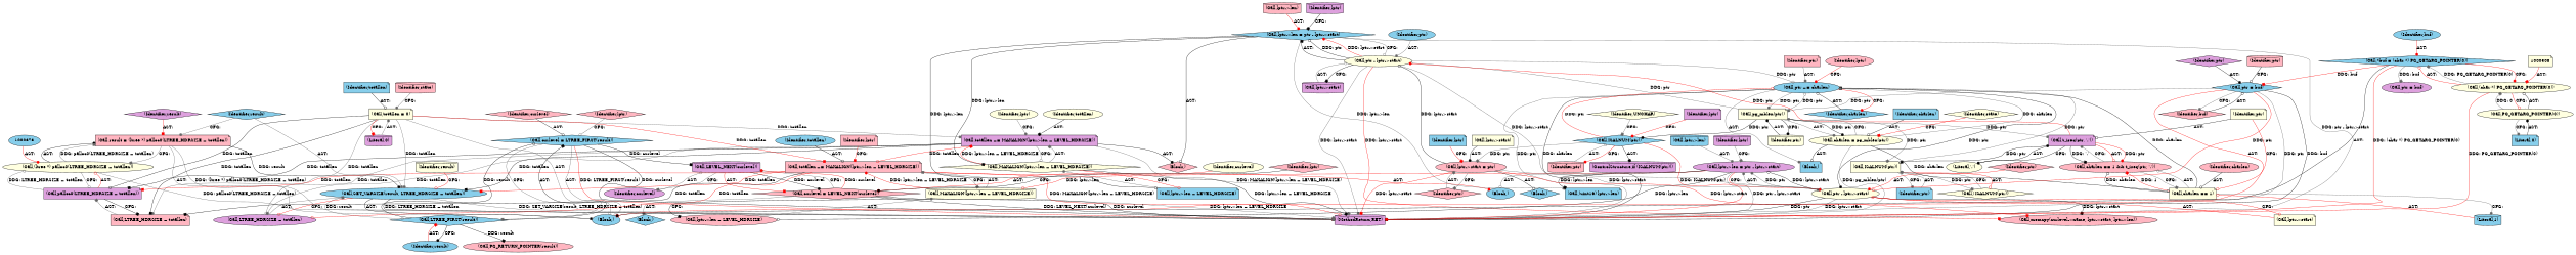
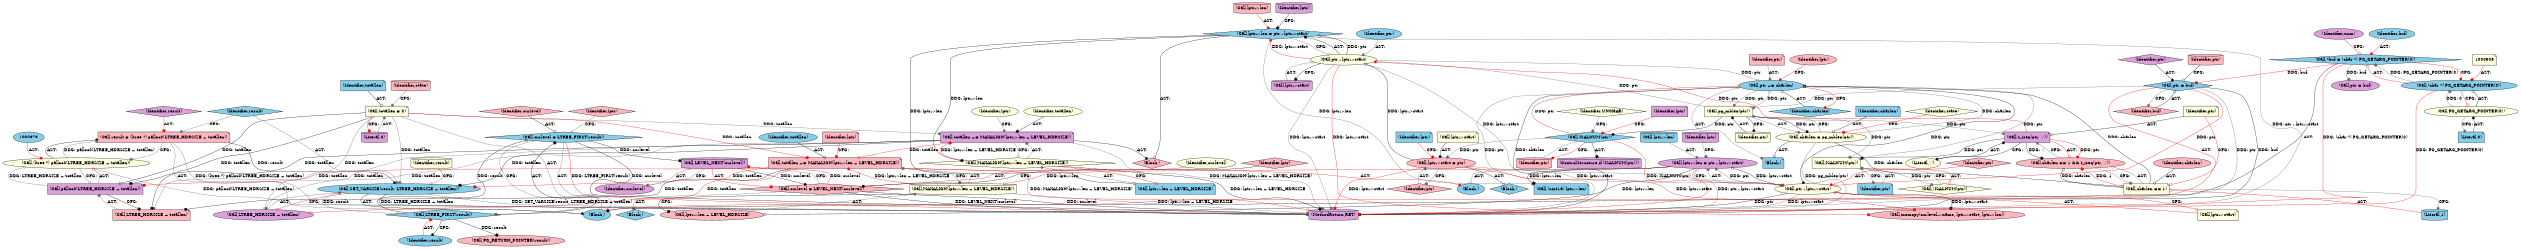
  digraph {
    node [fillcolor=skyblue shape=ellipse style=filled]
    edge [arrowhead=box color=gray40]
    n1 [fillcolor=plum label="(Call,LEVEL_NEXT(curlevel))" shape=cylinder]
    n2 [fillcolor=lightpink label="(Call,curlevel = LEVEL_NEXT(curlevel))" shape=diamond]
    n3 [fillcolor=plum label="(Identifier,curlevel)"]
    n4 [label="(Block,)" shape=diamond]
    n5 [fillcolor=plum label="(MethodReturn,RET)" shape=cylinder]
    n6 [label="(Call,curlevel = LTREE_FIRST(result))" shape=diamond]
    n7 [label="(Call,LTREE_FIRST(result))" shape=diamond]
    n8 [label="(Block,)"]
    n9 [label="(Identifier,result)"]
    n10 [fillcolor=lightpink label="(Call,PG_RETURN_POINTER(result))"]
    n11 [label="(Call,SET_VARSIZE(result, LTREE_HDRSIZE + totallen))"]
    n12 [fillcolor=plum label="(Call,LTREE_HDRSIZE + totallen)"]
    n13 [fillcolor=lightpink label="(Call,result = (ltree *) palloc0(LTREE_HDRSIZE + totallen))" shape=note]
    n14 [fillcolor=lightyellow label="(Call,(ltree *) palloc0(LTREE_HDRSIZE + totallen))"]
    n15 [fillcolor=plum label="(Call,palloc0(LTREE_HDRSIZE + totallen))" shape=note]
    n16 [fillcolor=lightpink label="(Call,LTREE_HDRSIZE + totallen)" shape=note]
    n17 [fillcolor=plum label="(Call,totallen += MAXALIGN(lptr->len + LEVEL_HDRSIZE))" shape=note]
    n18 [fillcolor=lightyellow label="(Call,MAXALIGN(lptr->len + LEVEL_HDRSIZE))" shape=diamond]
    n19 [fillcolor=lightpink label="(Call,totallen += MAXALIGN(lptr->len + LEVEL_HDRSIZE))" shape=note]
    n20 [fillcolor=lightpink label="(Block,)" shape=diamond]
    n21 [label="(Call,lptr->len + LEVEL_HDRSIZE)" shape=note]
    n22 [fillcolor=lightyellow label="(Call,MAXALIGN(lptr->len + LEVEL_HDRSIZE))" shape=cylinder]
    n23 [label="(Block,)"]
    n24 [label="(Call,lptr->len = ptr - lptr->start)" shape=diamond]
    n25 [fillcolor=lightyellow label="(Call,ptr - lptr->start)"]
    n26 [label="(Call,(uint16) lptr->len)" shape=note]
    n27 [label="(Call,ptr += charlen)"]
    n28 [fillcolor=lightyellow label="(Call,ptr - lptr->start)"]
    n29 [fillcolor=lightpink label="(Call,memcpy(curlevel->name, lptr->start, lptr->len))"]
    n30 [fillcolor=plum label="(Call,lptr->start)" shape=cylinder]
    n31 [fillcolor=lightyellow label="(Call,pg_mblen(ptr))" shape=note]
    n32 [label="(Identifier,charlen)" shape=diamond]
    n33 [label="(Block,)" shape=note]
    n34 [fillcolor=plum label="(Call,lptr->len = ptr - lptr->start)"]
    n35 [fillcolor=lightyellow label="(Call,lptr->start)" shape=note]
    n36 [fillcolor=plum label="(Call,t_iseq(ptr, '.'))" shape=note]
    n37 [fillcolor=lightyellow label="(Call,ISALNUM(ptr))" shape=note]
    n38 [fillcolor=lightpink label="(Call,charlen == 1 && t_iseq(ptr, '.'))"]
    n39 [fillcolor=lightyellow label="(Literal,'.')"]
    n40 [fillcolor=lightyellow label="(Call,!ISALNUM(ptr))" shape=diamond]
    n41 [label="(Identifier,ptr)" shape=note]
    n42 [fillcolor=lightyellow label="(Call,charlen == 1)" shape=note]
    n43 [fillcolor=lightyellow label="(Call,charlen = pg_mblen(ptr))"]
    n44 [label="(Call,ISALNUM(ptr))" shape=diamond]
    n45 [fillcolor=lightyellow label="(Identifier,ptr)" shape=cylinder]
    n46 [fillcolor=lightpink label="(Call,lptr->start = ptr)"]
    n47 [fillcolor=plum label="(ControlStructure,if (ISALNUM(ptr)))" shape=cylinder]
    n48 [fillcolor=lightpink label="(Identifier,ptr)" shape=cylinder]
    n49 [label="(Literal,1)" shape=cylinder]
    n50 [fillcolor=lightpink label="(Identifier,ptr)" shape=diamond]
    n51 [label="(Block,)" shape=diamond]
    n52 [label="(Call,ptr = buf)" shape=diamond]
    n53 [fillcolor=lightpink label="(Identifier,buf)" shape=diamond]
    n54 [label="(Call,*buf = (char *) PG_GETARG_POINTER(0))" shape=diamond]
-   n55 [fillcolor=lightyellow label="(Call,(char *) PG_GETARG_POINTER(0))"]
+   n55 [label="(Call,(char *) PG_GETARG_POINTER(0))"]
    n56 [fillcolor=plum label="(Call,ptr = buf)"]
    n57 [fillcolor=lightyellow label="(Call,PG_GETARG_POINTER(0))"]
    n58 [label="(Literal,0)" shape=note]
    n59 [fillcolor=lightyellow label="(Call,totallen = 0)" shape=note]
    n60 [fillcolor=plum label="(Literal,0)" shape=cylinder]
    n61 [fillcolor=lightpink label="(Call,lptr->len + LEVEL_HDRSIZE)"]
    n62 [fillcolor=lightpink label="(Identifier,ptr)" shape=diamond]
    n63 [label="(Identifier,lptr)" shape=note]
+   n64 [fillcolor=plum label="(Identifier,num)"]
    n65 [fillcolor=lightyellow label="(Call,lptr->start)" shape=note]
    n66 [fillcolor=lightpink label="(Identifier,lptr)" shape=diamond]
    n67 [fillcolor=plum label="(Identifier,lptr)" shape=note]
    n68 [label="(Identifier,charlen)" shape=note]
    n69 [label="(Identifier,ptr)"]
    n70 [fillcolor=lightyellow label="(Identifier,UNCHAR)" shape=diamond]
    n71 [fillcolor=lightyellow label="(Identifier,state)" shape=diamond]
    n72 [fillcolor=plum label="(Identifier,lptr)" shape=cylinder]
    n73 [fillcolor=plum label="(Identifier,ptr)" shape=diamond]
    n74 [label="(Identifier,buf)"]
    n75 [fillcolor=lightpink label="(Identifier,lptr)"]
    n76 [fillcolor=lightyellow label="(Identifier,lptr)"]
    n77 [fillcolor=lightyellow label="(Identifier,result)" shape=cylinder]
    n78 [label="(Identifier,totallen)"]
    n79 [label="(Identifier,totallen)" shape=note]
    n80 [fillcolor=lightpink label="(Identifier,curlevel)" shape=diamond]
    n81 [fillcolor=lightpink label="(Call,lptr->len)" shape=cylinder]
    n82 [fillcolor=lightpink label="(Identifier,charlen)"]
    n83 [fillcolor=lightyellow label="(Identifier,totallen)"]
    n84 [fillcolor=lightyellow label="(Identifier,curlevel)"]
    n85 [fillcolor=lightpink label="(Identifier,lptr)" shape=note]
    n86 [fillcolor=plum label="(Identifier,lptr)" shape=cylinder]
    n87 [label="(Call,lptr->len)" shape=cylinder]
    n88 [label="(Identifier,result)" shape=diamond]
    n89 [fillcolor=lightpink label="(Identifier,ptr)" shape=note]
    n90 [fillcolor=plum label="(Identifier,result)" shape=diamond]
    n91 [fillcolor=lightyellow label="(Identifier,ptr)" shape=note]
    n92 [fillcolor=lightpink label="(Identifier,lptr)" shape=diamond]
    n93 [fillcolor=lightpink label="(Identifier,ptr)" shape=cylinder]
    n94 [fillcolor=lightpink label="(Identifier,state)" shape=cylinder]
    1000373
    n96 [fillcolor=lightyellow label=1000308 shape=note]
    n1 -> n2 [color=red label="AST: "]
    n1 -> n2 [arrowhead=dot color=black label="DDG: curlevel"]
    n1 -> n3 [label="CFG: "]
    n2 -> n1 [arrowhead=dot label="CFG: "]
    n2 -> n1 [arrowhead=dot color=red label="DDG: curlevel"]
    n2 -> n4 [label="AST: "]
    n2 -> n5 [color=black label="DDG: LEVEL_NEXT(curlevel)"]
    n2 -> n5 [arrowhead=odot color=black label="DDG: curlevel"]
    n3 -> n1 [arrowhead=odot label="AST: "]
    n6 -> n1 [color=black label="DDG: curlevel"]
    n6 -> n5 [color=red label="DDG: LTREE_FIRST(result)"]
    n6 -> n5 [arrowhead=odot color=black label="DDG: curlevel"]
    n6 -> n7 [label="CFG: "]
    n6 -> n8 [arrowhead=odot label="AST: "]
    n7 -> n6 [color=black label="AST: "]
    n7 -> n6 [arrowhead=odot color=black label="DDG: result"]
    n7 -> n9 [arrowhead=dot color=black label="CFG: "]
    n7 -> n10 [color=black label="DDG: result"]
    n9 -> n7 [color=red label="AST: "]
    n11 -> n5 [arrowhead=dot color=black label="DDG: LTREE_HDRSIZE + totallen"]
    n11 -> n5 [label="DDG: SET_VARSIZE(result, LTREE_HDRSIZE + totallen)"]
    n11 -> n7 [arrowhead=odot label="DDG: result"]
    n11 -> n8 [arrowhead=dot color=black label="AST: "]
    n11 -> n12 [arrowhead=odot color=red label="CFG: "]
    n12 -> n11 [label="AST: "]
    n13 -> n5 [label="DDG: (ltree *) palloc0(LTREE_HDRSIZE + totallen)"]
    n13 -> n8 [arrowhead=odot label="AST: "]
    n13 -> n11 [arrowhead=dot color=black label="DDG: result"]
    n13 -> n14 [label="CFG: "]
    n14 -> n5 [arrowhead=odot label="DDG: palloc0(LTREE_HDRSIZE + totallen)"]
    n14 -> n13 [arrowhead=dot color=black label="AST: "]
    n14 -> n13 [label="DDG: palloc0(LTREE_HDRSIZE + totallen)"]
    n14 -> n15 [arrowhead=odot label="CFG: "]
    n15 -> n14 [arrowhead=odot color=red label="AST: "]
    n15 -> n14 [arrowhead=odot label="DDG: LTREE_HDRSIZE + totallen"]
    n15 -> n16 [color=black label="CFG: "]
    n16 -> n15 [label="AST: "]
    n17 -> n5 [label="DDG: MAXALIGN(lptr->len + LEVEL_HDRSIZE)"]
    n17 -> n11 [color=black label="DDG: totallen"]
    n17 -> n12 [label="DDG: totallen"]
    n17 -> n15 [color=black label="DDG: totallen"]
    n17 -> n16 [arrowhead=dot label="DDG: totallen"]
    n17 -> n18 [arrowhead=odot label="CFG: "]
    n17 -> n19 [arrowhead=odot color=red label="DDG: totallen"]
    n17 -> n20 [arrowhead=dot color=black label="AST: "]
    n18 -> n5 [color=black label="DDG: lptr->len + LEVEL_HDRSIZE"]
    n18 -> n17 [label="AST: "]
    n18 -> n17 [color=red label="DDG: lptr->len + LEVEL_HDRSIZE"]
    n18 -> n21 [arrowhead=odot color=red label="CFG: "]
    n19 -> n5 [arrowhead=odot color=red label="DDG: MAXALIGN(lptr->len + LEVEL_HDRSIZE)"]
    n19 -> n11 [color=red label="DDG: totallen"]
    n19 -> n12 [arrowhead=odot color=red label="DDG: totallen"]
    n19 -> n15 [color=red label="DDG: totallen"]
    n19 -> n16 [color=black label="DDG: totallen"]
    n19 -> n22 [label="CFG: "]
    n19 -> n23 [arrowhead=dot color=red label="AST: "]
    n21 -> n18 [arrowhead=dot label="AST: "]
    n22 -> n5 [arrowhead=dot label="DDG: lptr->len + LEVEL_HDRSIZE"]
    n22 -> n19 [label="AST: "]
    n22 -> n19 [arrowhead=dot color=red label="DDG: lptr->len + LEVEL_HDRSIZE"]
    n22 -> n61 [color=black label="CFG: "]
    n24 -> n5 [arrowhead=odot label="DDG: ptr - lptr->start"]
    n24 -> n18 [color=black label="DDG: lptr->len"]
    n24 -> n20 [arrowhead=odot color=black label="AST: "]
    n24 -> n21 [arrowhead=odot color=black label="DDG: lptr->len"]
    n24 -> n25 [arrowhead=odot label="CFG: "]
    n24 -> n26 [label="DDG: lptr->len"]
    n25 -> n5 [arrowhead=dot label="DDG: lptr->start"]
    n25 -> n24 [color=black label="AST: "]
    n25 -> n24 [arrowhead=odot color=black label="DDG: ptr"]
    n25 -> n24 [arrowhead=dot color=red label="DDG: lptr->start"]
    n25 -> n27 [arrowhead=odot label="DDG: ptr"]
    n25 -> n28 [label="DDG: lptr->start"]
    n25 -> n29 [color=red label="DDG: lptr->start"]
    n25 -> n30 [color=black label="CFG: "]
    n27 -> n5 [arrowhead=dot label="DDG: ptr"]
    n27 -> n5 [color=black label="DDG: charlen"]
    n27 -> n28 [arrowhead=dot color=black label="DDG: ptr"]
    n27 -> n31 [arrowhead=dot label="DDG: ptr"]
    n27 -> n32 [arrowhead=dot color=red label="CFG: "]
    n27 -> n33 [arrowhead=dot label="AST: "]
    n28 -> n5 [color=black label="DDG: ptr"]
    n28 -> n5 [label="DDG: lptr->start"]
    n28 -> n29 [color=black label="DDG: lptr->start"]
    n28 -> n34 [arrowhead=dot label="AST: "]
    n28 -> n34 [arrowhead=dot label="DDG: ptr"]
    n28 -> n34 [arrowhead=odot color=black label="DDG: lptr->start"]
    n28 -> n35 [arrowhead=odot color=red label="CFG: "]
    n30 -> n25 [arrowhead=odot label="AST: "]
    n31 -> n25 [arrowhead=odot label="DDG: ptr"]
    n31 -> n27 [arrowhead=odot label="DDG: ptr"]
    n31 -> n36 [arrowhead=dot label="DDG: ptr"]
    n31 -> n37 [label="DDG: ptr"]
    n31 -> n43 [arrowhead=dot label="AST: "]
    n31 -> n43 [arrowhead=dot color=black label="DDG: ptr"]
    n31 -> n44 [arrowhead=dot color=black label="DDG: ptr"]
    n31 -> n45 [arrowhead=dot color=black label="CFG: "]
    n32 -> n27 [arrowhead=odot color=black label="AST: "]
    n34 -> n5 [label="DDG: ptr - lptr->start"]
    n34 -> n22 [arrowhead=odot color=red label="DDG: lptr->len"]
    n34 -> n23 [arrowhead=odot label="AST: "]
    n34 -> n26 [color=black label="DDG: lptr->len"]
    n34 -> n28 [arrowhead=dot color=red label="CFG: "]
    n34 -> n61 [arrowhead=odot color=black label="DDG: lptr->len"]
    n35 -> n28 [arrowhead=odot color=red label="AST: "]
    n36 -> n25 [arrowhead=dot color=red label="DDG: ptr"]
    n36 -> n37 [color=black label="DDG: ptr"]
    n36 -> n38 [arrowhead=odot color=red label="AST: "]
    n36 -> n38 [arrowhead=dot color=red label="DDG: ptr"]
    n36 -> n38 [color=black label="DDG: '.'"]
    n36 -> n39 [arrowhead=dot color=black label="CFG: "]
    n37 -> n27 [label="DDG: ptr"]
    n37 -> n40 [arrowhead=odot color=red label="AST: "]
    n37 -> n40 [label="DDG: ptr"]
    n37 -> n41 [arrowhead=dot label="CFG: "]
    n38 -> n36 [arrowhead=dot label="CFG: "]
    n38 -> n42 [label="CFG: "]
    n39 -> n36 [arrowhead=dot color=black label="AST: "]
    n40 -> n37 [arrowhead=dot label="CFG: "]
    n41 -> n37 [label="AST: "]
    n42 -> n27 [color=black label="DDG: charlen"]
    n42 -> n38 [arrowhead=odot label="AST: "]
    n42 -> n38 [arrowhead=odot color=black label="DDG: charlen"]
    n42 -> n38 [color=red label="DDG: 1"]
    n42 -> n49 [arrowhead=dot label="CFG: "]
    n43 -> n5 [arrowhead=odot label="DDG: pg_mblen(ptr)"]
    n43 -> n27 [arrowhead=dot label="DDG: charlen"]
    n43 -> n31 [arrowhead=dot label="CFG: "]
    n43 -> n33 [arrowhead=odot color=black label="AST: "]
    n43 -> n42 [arrowhead=odot color=black label="DDG: charlen"]
    n44 -> n5 [arrowhead=odot color=red label="DDG: ISALNUM(ptr)"]
    n44 -> n27 [arrowhead=odot color=red label="DDG: ptr"]
    n44 -> n46 [label="DDG: ptr"]
    n44 -> n47 [color=black label="AST: "]
    n44 -> n48 [arrowhead=dot color=red label="CFG: "]
    n45 -> n31 [arrowhead=dot color=black label="AST: "]
    n46 -> n5 [color=red label="DDG: lptr->start"]
    n46 -> n25 [arrowhead=odot color=black label="DDG: lptr->start"]
    n46 -> n28 [arrowhead=odot label="DDG: lptr->start"]
    n46 -> n29 [color=red label="DDG: lptr->start"]
    n46 -> n50 [label="CFG: "]
    n46 -> n51 [arrowhead=odot color=black label="AST: "]
    n48 -> n44 [arrowhead=odot label="AST: "]
    n49 -> n42 [arrowhead=odot color=red label="AST: "]
    n50 -> n46 [label="AST: "]
    n52 -> n5 [color=black label="DDG: buf"]
    n52 -> n5 [arrowhead=odot label="DDG: ptr"]
    n52 -> n8 [color=red label="AST: "]
    n52 -> n28 [arrowhead=odot color=red label="DDG: ptr"]
    n52 -> n31 [label="DDG: ptr"]
    n52 -> n53 [arrowhead=dot label="CFG: "]
    n53 -> n52 [arrowhead=odot color=black label="AST: "]
    n54 -> n5 [arrowhead=dot color=red label="DDG: (char *) PG_GETARG_POINTER(0)"]
    n54 -> n8 [arrowhead=dot color=black label="AST: "]
    n54 -> n52 [color=red label="DDG: buf"]
    n54 -> n55 [arrowhead=dot color=red label="CFG: "]
    n54 -> n56 [label="DDG: buf"]
    n55 -> n5 [arrowhead=odot color=red label="DDG: PG_GETARG_POINTER(0)"]
    n55 -> n54 [arrowhead=odot color=red label="AST: "]
    n55 -> n54 [label="DDG: PG_GETARG_POINTER(0)"]
    n55 -> n57 [arrowhead=odot color=red label="CFG: "]
    n57 -> n55 [arrowhead=odot color=black label="AST: "]
    n57 -> n55 [label="DDG: 0"]
    n57 -> n58 [arrowhead=dot label="CFG: "]
    n58 -> n57 [arrowhead=dot color=black label="AST: "]
    n59 -> n8 [arrowhead=odot label="AST: "]
    n59 -> n11 [arrowhead=dot label="DDG: totallen"]
    n59 -> n12 [arrowhead=odot label="DDG: totallen"]
    n59 -> n15 [arrowhead=odot color=black label="DDG: totallen"]
    n59 -> n16 [color=black label="DDG: totallen"]
    n59 -> n17 [arrowhead=dot label="DDG: totallen"]
    n59 -> n19 [color=red label="DDG: totallen"]
    n59 -> n60 [color=red label="CFG: "]
    n60 -> n59 [arrowhead=dot label="AST: "]
    n61 -> n22 [arrowhead=dot label="AST: "]
    n62 -> n28 [arrowhead=dot color=red label="AST: "]
    n63 -> n46 [color=red label="CFG: "]
+   n64 -> n54 [arrowhead=odot color=red label="CFG: "]
    n65 -> n46 [arrowhead=dot color=black label="AST: "]
    n66 -> n6 [arrowhead=odot label="CFG: "]
    n67 -> n44 [arrowhead=dot color=red label="CFG: "]
    n68 -> n43 [arrowhead=odot color=black label="AST: "]
    n69 -> n25 [arrowhead=dot label="AST: "]
    n70 -> n44 [label="CFG: "]
    n71 -> n43 [color=red label="CFG: "]
    n72 -> n34 [label="CFG: "]
    n73 -> n52 [arrowhead=dot color=black label="AST: "]
    n74 -> n54 [arrowhead=dot color=red label="AST: "]
    n75 -> n27 [arrowhead=dot color=red label="CFG: "]
    n76 -> n17 [arrowhead=dot label="CFG: "]
    n77 -> n11 [arrowhead=odot color=red label="CFG: "]
    n78 -> n19 [arrowhead=odot color=black label="AST: "]
    n79 -> n59 [arrowhead=odot color=black label="AST: "]
    n80 -> n6 [arrowhead=odot color=black label="AST: "]
    n81 -> n24 [arrowhead=dot color=red label="AST: "]
    n82 -> n42 [arrowhead=odot color=black label="AST: "]
    n83 -> n17 [color=black label="AST: "]
    n84 -> n2 [arrowhead=dot color=red label="AST: "]
    n85 -> n19 [color=red label="CFG: "]
    n86 -> n24 [color=black label="CFG: "]
    n87 -> n34 [arrowhead=dot label="AST: "]
    n88 -> n11 [arrowhead=dot label="AST: "]
    n88 -> n13 [arrowhead=dot label="CFG: "]
    n89 -> n27 [arrowhead=dot label="AST: "]
    n90 -> n13 [color=red label="AST: "]
    n91 -> n36 [arrowhead=odot color=black label="AST: "]
    n91 -> n42 [arrowhead=odot color=red label="CFG: "]
    n92 -> n2 [arrowhead=dot color=black label="CFG: "]
    n93 -> n52 [arrowhead=odot color=black label="CFG: "]
    n94 -> n59 [arrowhead=dot label="CFG: "]
    1000373 -> n14 [arrowhead=dot color=red label="AST: "]
    n96 -> n55 [color=red label="AST: "]
  }
